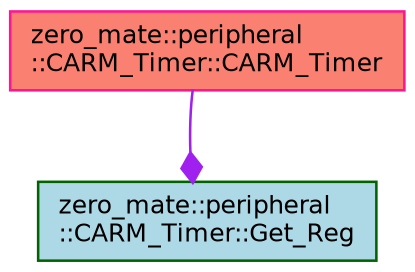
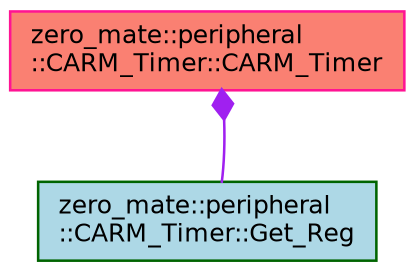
  digraph {
    rankdir=TB
    node [fontname=Helvetica fontsize=10 shape=record style=filled]
    n1 [color=deeppink fillcolor=salmon fontcolor=black height=0.2 label="zero_mate::peripheral\l::CARM_Timer::CARM_Timer" width=0.4]
    n2 [color=darkgreen height=0.2 label="zero_mate::peripheral\l::CARM_Timer::Get_Reg" width=0.4 fillcolor=lightblue]
-   n1 -> n2 [color=purple fontname=Helvetica fontsize=10 labelfontname=Helvetica labelfontsize=10 style=solid arrowhead=diamond]
+   n2 -> n1 [color=purple fontname=Helvetica fontsize=10 labelfontname=Helvetica labelfontsize=10 style=solid arrowhead=diamond]
  }
